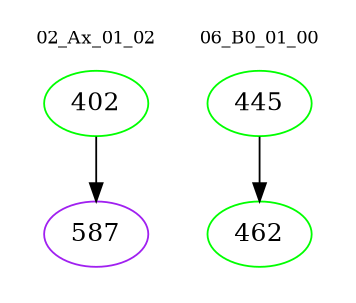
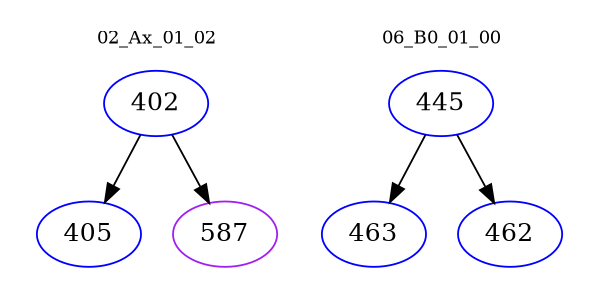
  digraph {
    node [color=blue]
    edge [color=black]
-   n1 [color=green label=402]
+   n1 [label=402]
+   n2 [label=405]
    n3 [color=purple label=587]
-   n4 [color=green label=445]
-   n6 [color=green label=462]
+   n4 [label=445]
+   n5 [label=463]
+   n6 [label=462]
    subgraph cluster_1 {
      color=white
      fontsize=10
      label="02_Ax_01_02"
      n1
+     n2
      n3
    }
    subgraph cluster_2 {
      color=white
      fontsize=10
      label="06_B0_01_00"
      n4
+     n5
      n6
    }
+   n1 -> n2
    n1 -> n3
+   n4 -> n5
    n4 -> n6
  }
